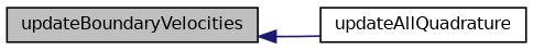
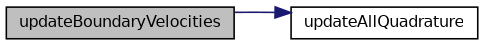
  digraph {
    rankdir=LR
    node [color=black fontname=Helvetica fontsize=10 shape=record]
    n1 [fillcolor=grey75 fontcolor=black height=0.2 label=updateBoundaryVelocities style=filled width=0.4]
    n2 [height=0.2 label=updateAllQuadrature width=0.4]
-   n1 -> n2 [color=midnightblue dir=back fontname=Helvetica fontsize=10 labelfontname=Helvetica labelfontsize=10 style=solid]
+   n2 -> n1 [color=midnightblue dir=back fontname=Helvetica fontsize=10 labelfontname=Helvetica labelfontsize=10 style=solid]
  }
